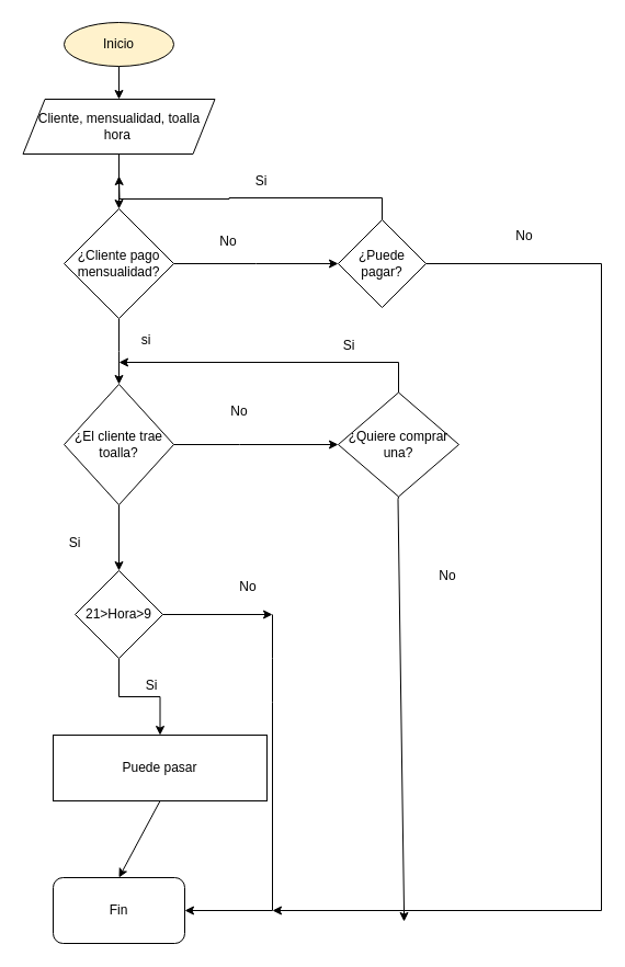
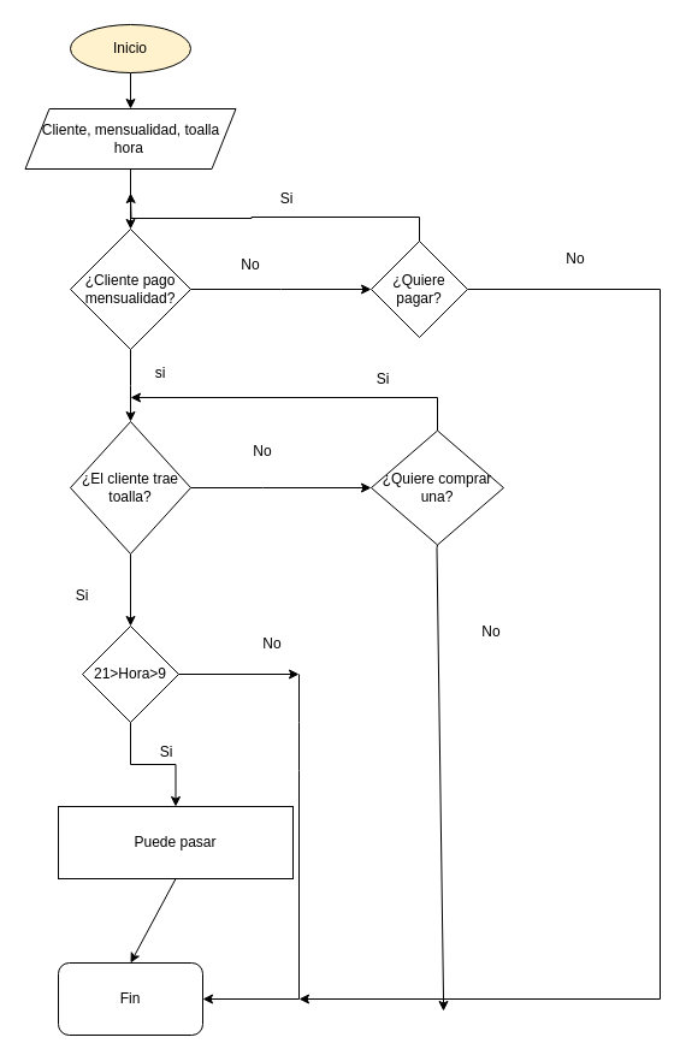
  <mxCell id="0" />
  <mxCell id="1" parent="0" />
  <mxCell id="2" style="edgeStyle=orthogonalEdgeStyle;rounded=0;orthogonalLoop=1;jettySize=auto;html=1;exitX=0.5;exitY=1;exitDx=0;exitDy=0;" edge="1" parent="1" source="3"><mxGeometry relative="1" as="geometry"><mxPoint x="108" y="90" as="targetPoint" /></mxGeometry></mxCell>
  <mxCell id="3" value="Inicio" style="ellipse;whiteSpace=wrap;html=1;fillColor=#fff2cc;" vertex="1" parent="1"><mxGeometry x="58" y="20" width="100" height="40" as="geometry" /></mxCell>
  <mxCell id="4" style="edgeStyle=orthogonalEdgeStyle;rounded=0;orthogonalLoop=1;jettySize=auto;html=1;exitX=0.5;exitY=1;exitDx=0;exitDy=0;" edge="1" parent="1" source="5"><mxGeometry relative="1" as="geometry"><mxPoint x="108" y="190" as="targetPoint" /></mxGeometry></mxCell>
  <mxCell id="5" value="Cliente, mensualidad, toalla hora&amp;nbsp;" style="shape=parallelogram;perimeter=parallelogramPerimeter;whiteSpace=wrap;html=1;fixedSize=1;" vertex="1" parent="1"><mxGeometry x="20.5" y="90" width="175" height="50" as="geometry" /></mxCell>
  <mxCell id="6" style="edgeStyle=orthogonalEdgeStyle;rounded=0;orthogonalLoop=1;jettySize=auto;html=1;exitX=1;exitY=0.5;exitDx=0;exitDy=0;" edge="1" parent="1" source="8"><mxGeometry relative="1" as="geometry"><mxPoint x="308" y="240" as="targetPoint" /></mxGeometry></mxCell>
  <mxCell id="7" style="edgeStyle=orthogonalEdgeStyle;rounded=0;orthogonalLoop=1;jettySize=auto;html=1;exitX=0.5;exitY=1;exitDx=0;exitDy=0;" edge="1" parent="1" source="8"><mxGeometry relative="1" as="geometry"><mxPoint x="108" y="350" as="targetPoint" /></mxGeometry></mxCell>
  <mxCell id="8" value="¿Cliente pago mensualidad?" style="rhombus;whiteSpace=wrap;html=1;" vertex="1" parent="1"><mxGeometry x="58" y="190" width="100" height="100" as="geometry" /></mxCell>
  <mxCell id="9" value="" style="endArrow=classic;html=1;rounded=0;exitX=0.5;exitY=1;exitDx=0;exitDy=0;" edge="1" parent="1" source="26"><mxGeometry width="50" height="50" relative="1" as="geometry"><mxPoint x="362.5" y="555" as="sourcePoint" /><mxPoint x="248" y="830" as="targetPoint" /><Array as="points"><mxPoint x="362.5" y="455" /><mxPoint x="368" y="830" /></Array></mxGeometry></mxCell>
  <mxCell id="10" value="si" style="text;html=1;strokeColor=none;fillColor=none;align=center;verticalAlign=middle;whiteSpace=wrap;overflow=hidden;" vertex="1" parent="1"><mxGeometry x="118" y="300" width="30" height="20" as="geometry" /></mxCell>
  <mxCell id="11" value="No" style="text;html=1;strokeColor=none;fillColor=none;align=center;verticalAlign=middle;whiteSpace=wrap;overflow=hidden;" vertex="1" parent="1"><mxGeometry x="188" y="210" width="40" height="20" as="geometry" /></mxCell>
  <mxCell id="12" value="&lt;span style=&quot;&quot;&gt;¿El cliente trae toalla?&lt;/span&gt;" style="rhombus;whiteSpace=wrap;html=1;" vertex="1" parent="1"><mxGeometry x="58" y="350" width="100" height="110" as="geometry" /></mxCell>
  <mxCell id="13" value="" style="endArrow=classic;html=1;rounded=0;exitX=1;exitY=0.5;exitDx=0;exitDy=0;" edge="1" parent="1" source="12"><mxGeometry width="50" height="50" relative="1" as="geometry"><mxPoint x="158" y="440" as="sourcePoint" /><mxPoint x="308" y="405" as="targetPoint" /><Array as="points"><mxPoint x="218" y="405" /></Array></mxGeometry></mxCell>
  <mxCell id="14" value="" style="endArrow=classic;html=1;rounded=0;exitX=0.5;exitY=1;exitDx=0;exitDy=0;" edge="1" parent="1" source="12"><mxGeometry width="50" height="50" relative="1" as="geometry"><mxPoint x="78" y="510" as="sourcePoint" /><mxPoint x="108" y="520" as="targetPoint" /></mxGeometry></mxCell>
  <mxCell id="15" style="edgeStyle=orthogonalEdgeStyle;rounded=0;orthogonalLoop=1;jettySize=auto;html=1;exitX=0.5;exitY=1;exitDx=0;exitDy=0;entryX=0.5;entryY=0;entryDx=0;entryDy=0;" edge="1" parent="1" source="16" target="24"><mxGeometry relative="1" as="geometry"><mxPoint x="108" y="660" as="targetPoint" /></mxGeometry></mxCell>
  <mxCell id="16" value="21&amp;gt;Hora&amp;gt;9" style="rhombus;whiteSpace=wrap;html=1;" vertex="1" parent="1"><mxGeometry x="68" y="520" width="80" height="80" as="geometry" /></mxCell>
  <mxCell id="17" value="" style="endArrow=classic;html=1;rounded=0;exitX=1;exitY=0.5;exitDx=0;exitDy=0;" edge="1" parent="1" source="16"><mxGeometry width="50" height="50" relative="1" as="geometry"><mxPoint x="168" y="590" as="sourcePoint" /><mxPoint x="248" y="560" as="targetPoint" /></mxGeometry></mxCell>
  <mxCell id="18" value="No" style="text;html=1;strokeColor=none;fillColor=none;align=center;verticalAlign=middle;whiteSpace=wrap;rounded=0;" vertex="1" parent="1"><mxGeometry x="195.5" y="520" width="60" height="30" as="geometry" /></mxCell>
  <mxCell id="19" value="No" style="text;html=1;strokeColor=none;fillColor=none;align=center;verticalAlign=middle;whiteSpace=wrap;rounded=0;" vertex="1" parent="1"><mxGeometry x="188" y="360" width="60" height="30" as="geometry" /></mxCell>
  <mxCell id="20" value="" style="endArrow=classic;html=1;rounded=0;entryX=1;entryY=0.5;entryDx=0;entryDy=0;" edge="1" parent="1" target="22"><mxGeometry width="50" height="50" relative="1" as="geometry"><mxPoint x="248" y="560" as="sourcePoint" /><mxPoint x="358" y="440" as="targetPoint" /><Array as="points"><mxPoint x="248" y="600" /><mxPoint x="248" y="640" /><mxPoint x="248" y="830" /></Array></mxGeometry></mxCell>
  <mxCell id="21" value="Si" style="text;html=1;strokeColor=none;fillColor=none;align=center;verticalAlign=middle;whiteSpace=wrap;rounded=0;" vertex="1" parent="1"><mxGeometry x="38" y="480" width="60" height="30" as="geometry" /></mxCell>
  <mxCell id="22" value="Fin" style="rounded=1;whiteSpace=wrap;html=1;" vertex="1" parent="1"><mxGeometry x="48" y="800" width="120" height="60" as="geometry" /></mxCell>
  <mxCell id="23" value="Si" style="text;html=1;strokeColor=none;fillColor=none;align=center;verticalAlign=middle;whiteSpace=wrap;rounded=0;" vertex="1" parent="1"><mxGeometry x="108" y="610" width="60" height="30" as="geometry" /></mxCell>
  <mxCell id="24" value="Puede pasar" style="rounded=0;whiteSpace=wrap;html=1;" vertex="1" parent="1"><mxGeometry x="48" y="670" width="195" height="60" as="geometry" /></mxCell>
  <mxCell id="25" value="" style="endArrow=classic;html=1;rounded=0;exitX=0.5;exitY=1;exitDx=0;exitDy=0;entryX=0.5;entryY=0;entryDx=0;entryDy=0;" edge="1" parent="1" source="24" target="22"><mxGeometry width="50" height="50" relative="1" as="geometry"><mxPoint x="83" y="780" as="sourcePoint" /><mxPoint x="108" y="790" as="targetPoint" /></mxGeometry></mxCell>
  <mxCell id="26" value="¿Quiere comprar una?" style="rhombus;whiteSpace=wrap;html=1;gradientColor=#ffffff;" vertex="1" parent="1"><mxGeometry x="308" y="357.5" width="110" height="95" as="geometry" /></mxCell>
  <mxCell id="27" value="No" style="text;html=1;strokeColor=none;fillColor=none;align=center;verticalAlign=middle;whiteSpace=wrap;rounded=0;" vertex="1" parent="1"><mxGeometry x="378" y="510" width="60" height="30" as="geometry" /></mxCell>
  <mxCell id="28" style="edgeStyle=orthogonalEdgeStyle;rounded=0;orthogonalLoop=1;jettySize=auto;html=1;exitX=0.5;exitY=0;exitDx=0;exitDy=0;" edge="1" parent="1" source="30"><mxGeometry relative="1" as="geometry"><mxPoint x="108" y="160" as="targetPoint" /></mxGeometry></mxCell>
  <mxCell id="29" style="edgeStyle=orthogonalEdgeStyle;rounded=0;orthogonalLoop=1;jettySize=auto;html=1;exitX=1;exitY=0.5;exitDx=0;exitDy=0;" edge="1" parent="1" source="30"><mxGeometry relative="1" as="geometry"><mxPoint x="368" y="840" as="targetPoint" /><Array as="points"><mxPoint x="548" y="240" /><mxPoint x="548" y="830" /><mxPoint x="368" y="830" /></Array></mxGeometry></mxCell>
- <mxCell id="30" value="¿Puede pagar?" style="rhombus;whiteSpace=wrap;html=1;" vertex="1" parent="1"><mxGeometry x="308" y="200" width="80" height="80" as="geometry" /></mxCell>
+ <mxCell id="30" value="¿Quiere pagar?" style="rhombus;whiteSpace=wrap;html=1;" vertex="1" parent="1"><mxGeometry x="308" y="200" width="80" height="80" as="geometry" /></mxCell>
  <mxCell id="31" value="" style="endArrow=classic;html=1;rounded=0;exitX=0.5;exitY=0;exitDx=0;exitDy=0;" edge="1" parent="1" source="26"><mxGeometry width="50" height="50" relative="1" as="geometry"><mxPoint x="358" y="330" as="sourcePoint" /><mxPoint x="108" y="330" as="targetPoint" /><Array as="points"><mxPoint x="363" y="330" /></Array></mxGeometry></mxCell>
  <mxCell id="32" value="Si" style="text;html=1;strokeColor=none;fillColor=none;align=center;verticalAlign=middle;whiteSpace=wrap;rounded=0;" vertex="1" parent="1"><mxGeometry x="288" y="300" width="60" height="30" as="geometry" /></mxCell>
  <mxCell id="33" value="Si" style="text;html=1;strokeColor=none;fillColor=none;align=center;verticalAlign=middle;whiteSpace=wrap;rounded=0;" vertex="1" parent="1"><mxGeometry x="208" y="150" width="60" height="30" as="geometry" /></mxCell>
  <mxCell id="34" value="No" style="text;html=1;strokeColor=none;fillColor=none;align=center;verticalAlign=middle;whiteSpace=wrap;rounded=0;" vertex="1" parent="1"><mxGeometry x="448" y="200" width="60" height="30" as="geometry" /></mxCell>
